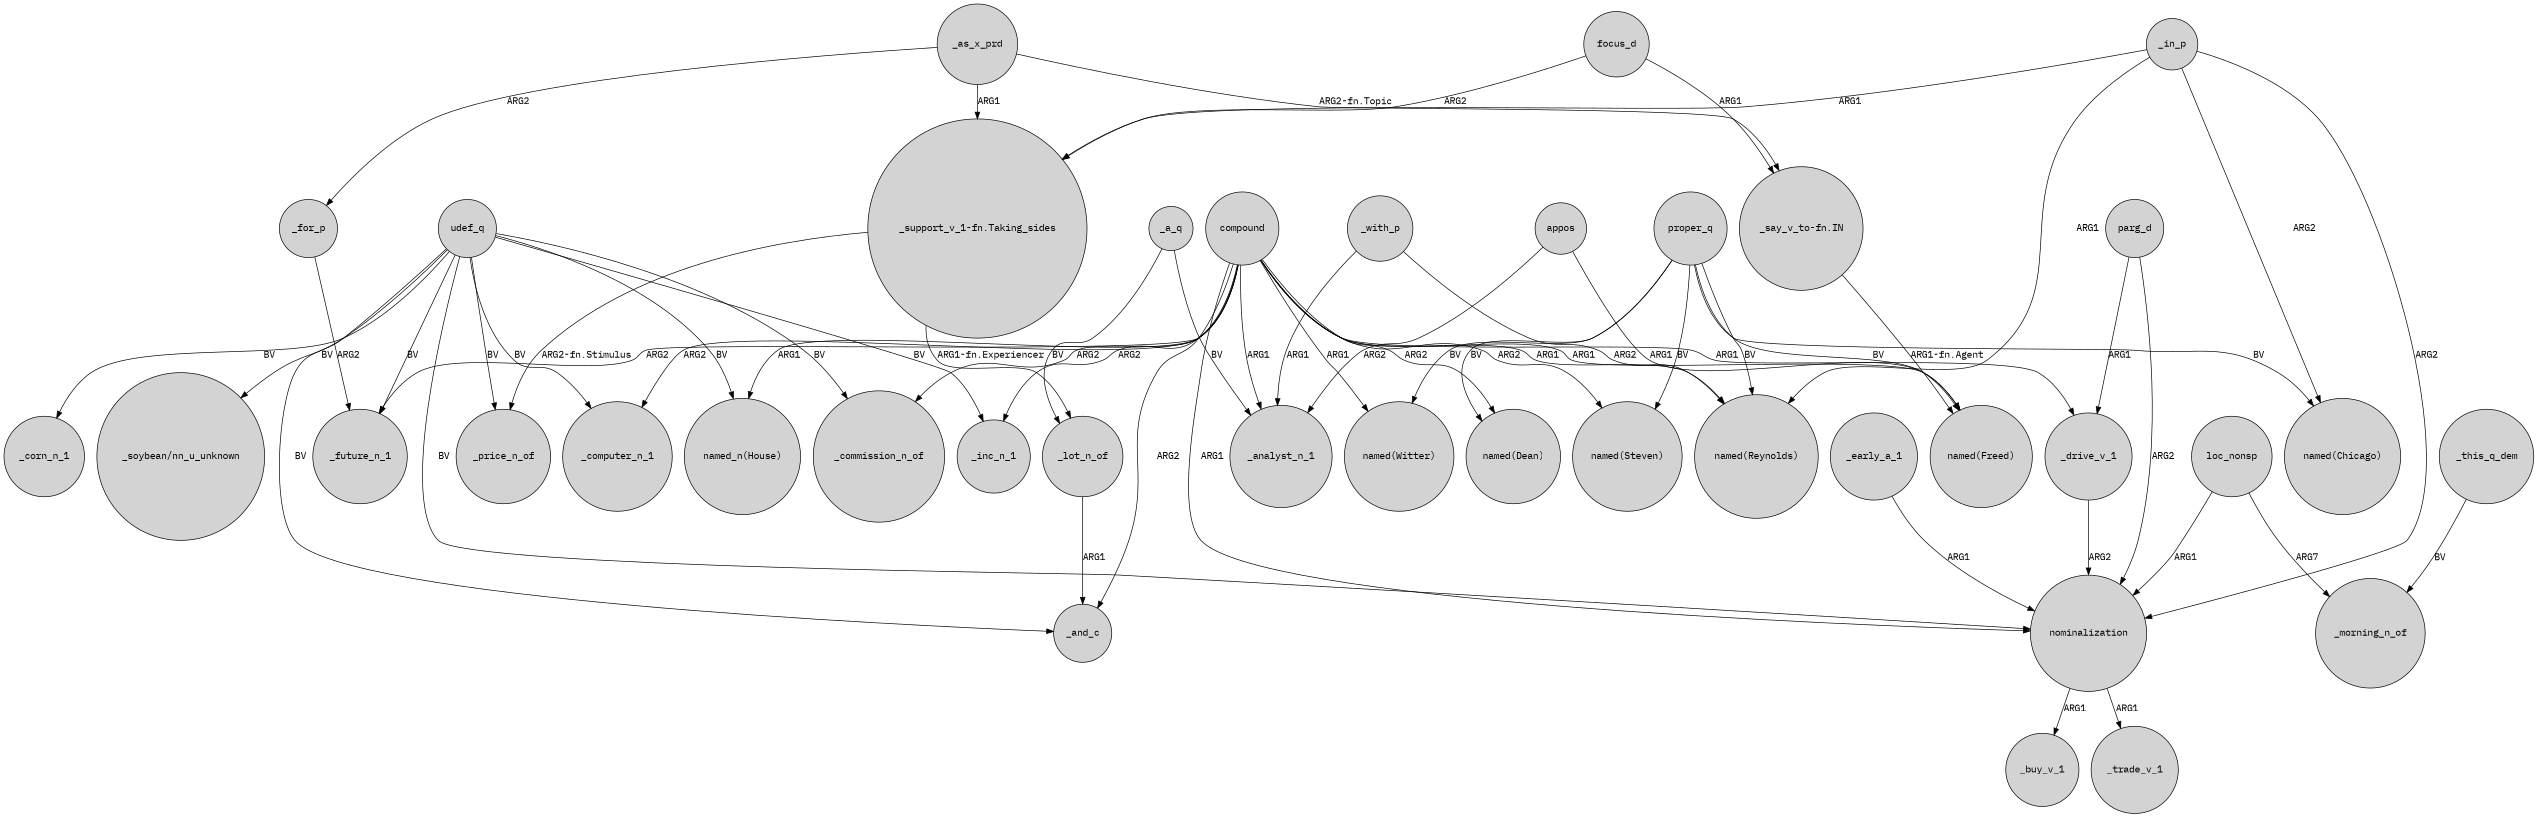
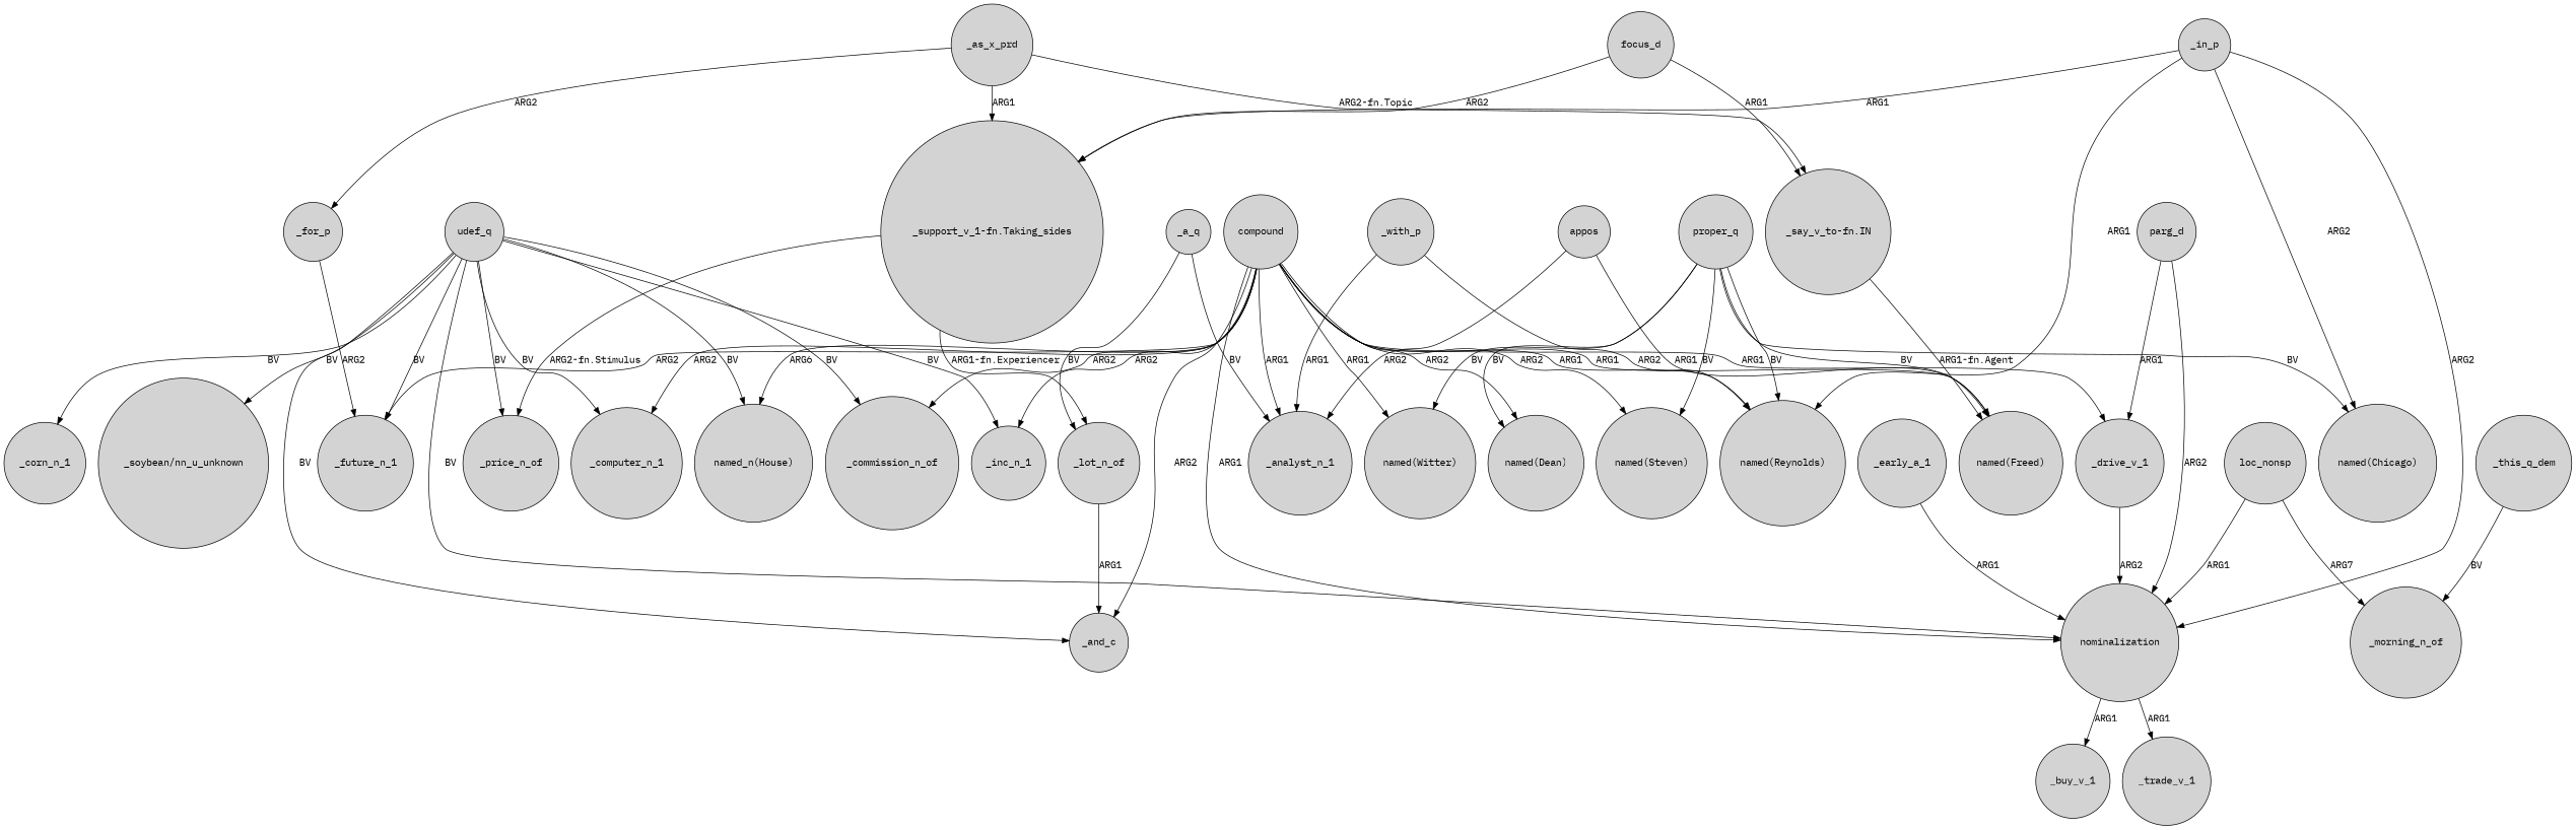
  digraph {
    fontname="IBM Plex Mono"
    node [fontname="IBM Plex Mono" shape=circle style=filled]
    edge [fontname="IBM Plex Mono"]
    _a_q
    _lot_n_of
    _analyst_n_1
    _and_c
    udef_q
    "named_n(House)"
    _commission_n_of
    nominalization
    _inc_n_1
    _price_n_of
    _future_n_1
    _computer_n_1
    _corn_n_1
    "_soybean/nn_u_unknown"
    _buy_v_1
    _trade_v_1
    compound
    _drive_v_1
    "named(Freed)"
    "named(Reynolds)"
    "named(Dean)"
    "named(Steven)"
    "named(Witter)"
    "_say_v_to-fn.IN"
    _as_x_prd
    "_support_v_1-fn.Taking_sides"
    _for_p
    parg_d
    _with_p
    proper_q
    "named(Chicago)"
    _in_p
    loc_nonsp
    _morning_n_of
    _early_a_1
    appos
    _this_q_dem
    focus_d
    _a_q -> _lot_n_of [label=BV]
    _a_q -> _analyst_n_1 [label=BV]
    _lot_n_of -> _and_c [label=ARG1]
    udef_q -> _and_c [label=BV]
    udef_q -> "named_n(House)" [label=BV]
    udef_q -> _commission_n_of [label=BV]
    udef_q -> nominalization [label=BV]
    udef_q -> _inc_n_1 [label=BV]
    udef_q -> _price_n_of [label=BV]
    udef_q -> _future_n_1 [label=BV]
    udef_q -> _computer_n_1 [label=BV]
    udef_q -> _corn_n_1 [label=BV]
    udef_q -> "_soybean/nn_u_unknown" [label=BV]
    nominalization -> _buy_v_1 [label=ARG1]
    nominalization -> _trade_v_1 [label=ARG1]
    compound -> _analyst_n_1 [label=ARG1]
    compound -> _and_c [label=ARG2]
-   compound -> "named_n(House)" [label=ARG1]
+   compound -> "named_n(House)" [label=ARG6]
    compound -> _commission_n_of [label=ARG2]
    compound -> nominalization [label=ARG1]
    compound -> _inc_n_1 [label=ARG2]
    compound -> _future_n_1 [label=ARG2]
    compound -> _computer_n_1 [label=ARG2]
    compound -> _drive_v_1 [label=ARG1]
    compound -> "named(Freed)" [label=ARG1]
    compound -> "named(Reynolds)" [label=ARG1]
    compound -> "named(Dean)" [label=ARG2]
    compound -> "named(Steven)" [label=ARG2]
    compound -> "named(Witter)" [label=ARG1]
    _drive_v_1 -> nominalization [label=ARG2]
    "_say_v_to-fn.IN" -> "named(Freed)" [label="ARG1-fn.Agent"]
    _as_x_prd -> "_say_v_to-fn.IN" [label="ARG2-fn.Topic"]
    _as_x_prd -> "_support_v_1-fn.Taking_sides" [label=ARG1]
    _as_x_prd -> _for_p [label=ARG2]
    "_support_v_1-fn.Taking_sides" -> _lot_n_of [label="ARG1-fn.Experiencer"]
    "_support_v_1-fn.Taking_sides" -> _price_n_of [label="ARG2-fn.Stimulus"]
    _for_p -> _future_n_1 [label=ARG2]
    parg_d -> nominalization [label=ARG2]
    parg_d -> _drive_v_1 [label=ARG1]
    _with_p -> _analyst_n_1 [label=ARG1]
    _with_p -> "named(Reynolds)" [label=ARG2]
    proper_q -> "named(Freed)" [label=BV]
    proper_q -> "named(Reynolds)" [label=BV]
    proper_q -> "named(Dean)" [label=BV]
    proper_q -> "named(Steven)" [label=BV]
    proper_q -> "named(Witter)" [label=BV]
    proper_q -> "named(Chicago)" [label=BV]
    _in_p -> nominalization [label=ARG2]
    _in_p -> "named(Reynolds)" [label=ARG1]
    _in_p -> "_support_v_1-fn.Taking_sides" [label=ARG1]
    _in_p -> "named(Chicago)" [label=ARG2]
    loc_nonsp -> nominalization [label=ARG1]
    loc_nonsp -> _morning_n_of [label=ARG7]
    _early_a_1 -> nominalization [label=ARG1]
    appos -> _analyst_n_1 [label=ARG2]
    appos -> "named(Freed)" [label=ARG1]
    _this_q_dem -> _morning_n_of [label=BV]
    focus_d -> "_say_v_to-fn.IN" [label=ARG1]
    focus_d -> "_support_v_1-fn.Taking_sides" [label=ARG2]
  }
